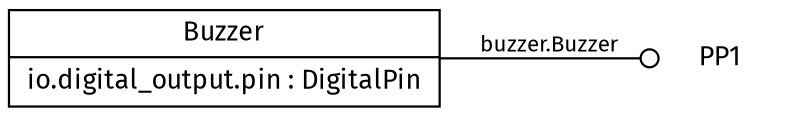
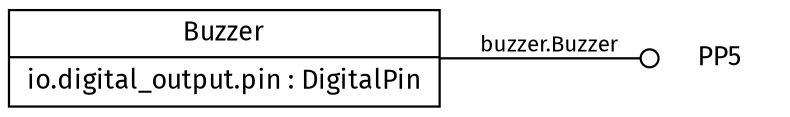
  digraph {
    rankdir=LR
    fontname="Fira Sans"
    node [fontsize=12 fontname="Fira Sans"]
    n1 [label="<f0> Buzzer | <f1> io.digital_output.pin : DigitalPin" shape=record]
-   PP1 [shape=plaintext]
+   PP1 [shape=plaintext label=PP5]
    n1 -> PP1 [arrowhead=odot fontsize=10 label="buzzer.Buzzer" fontname="Fira Sans"]
  }
